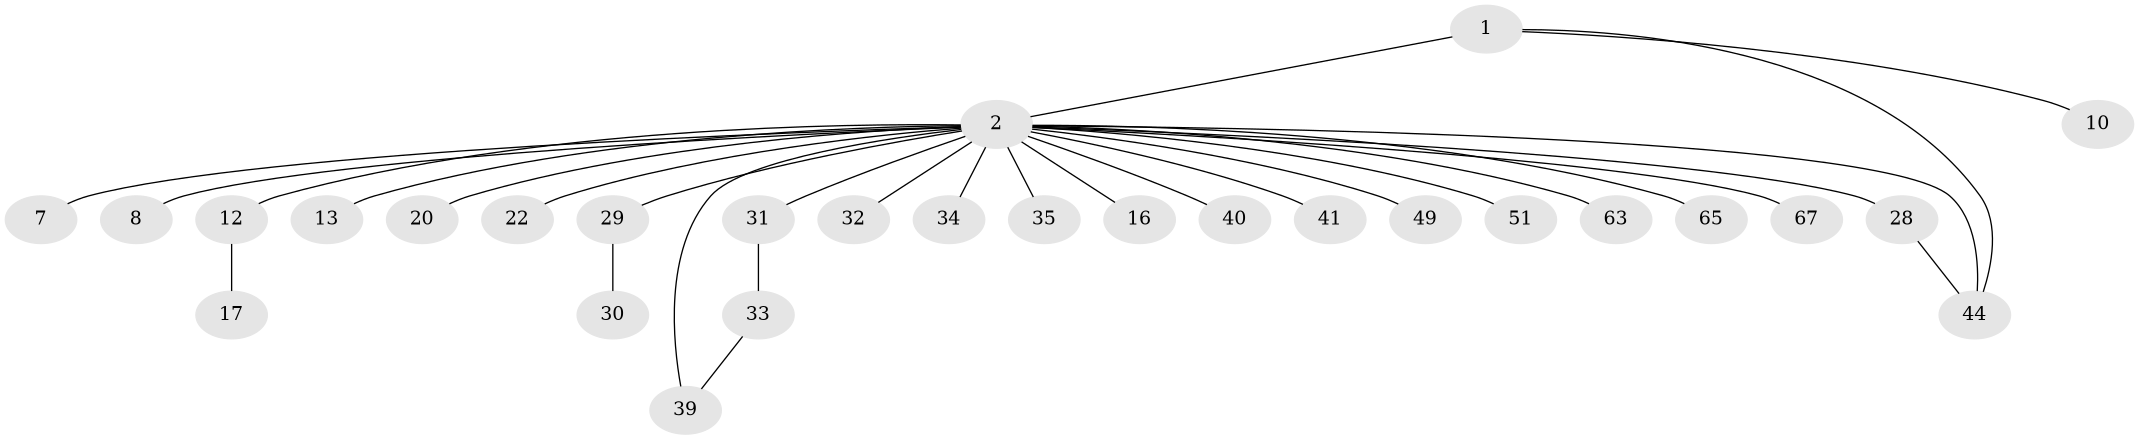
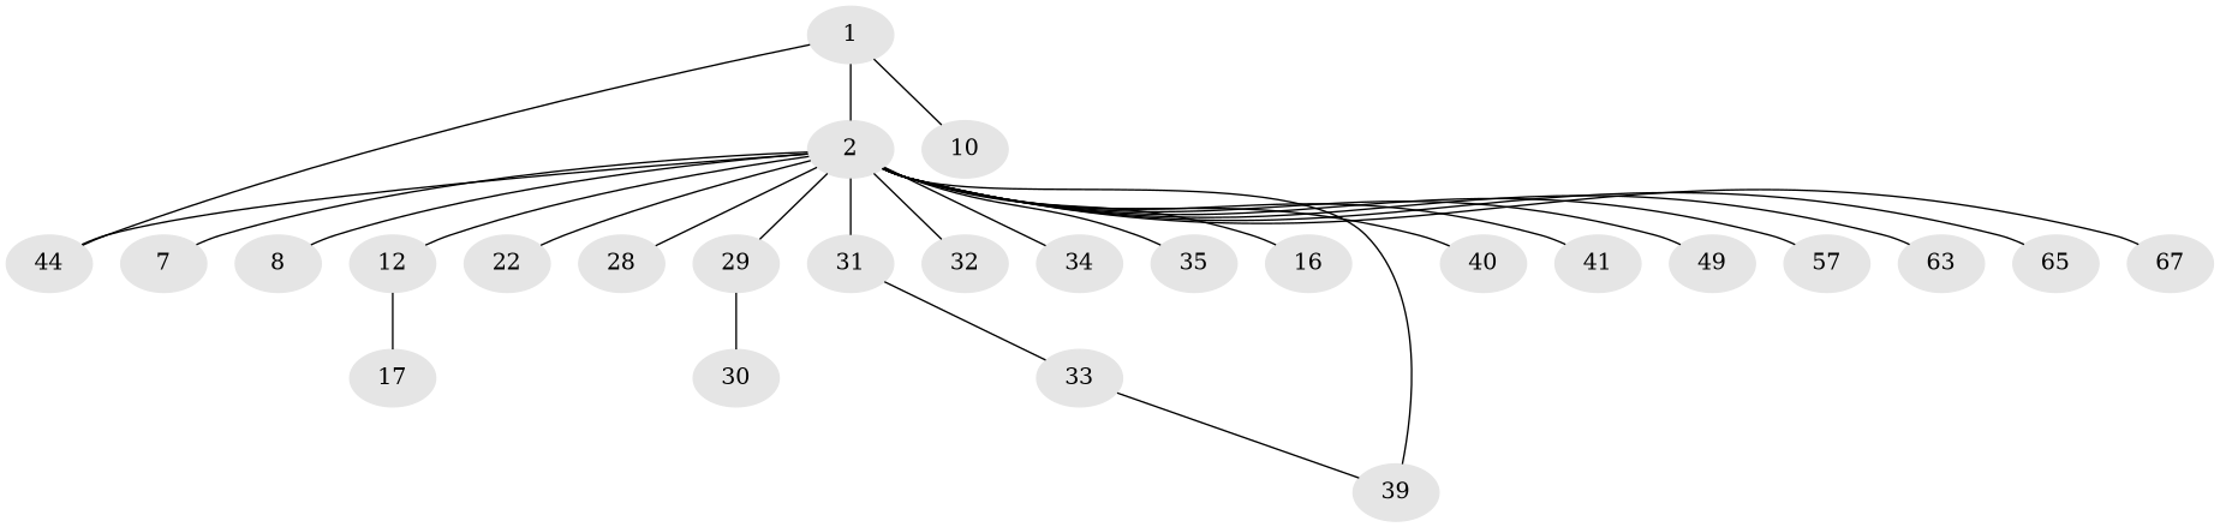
  graph {
    node [color=gray90 style=filled]
    2 [super="+11+38+21+5+46+53+3+4"]
    44 [super="+48"]
    7
    8
    12
-   13
-   20
    22
    28
    29
    31 [super="+37+70+42"]
    32
    34
    35 [super="+43"]
    n15 [label=16]
    39
    40
    41
    49
-   51
+   51 [label=57]
    63
    65
    67
    1
    10
    17 [super="+18"]
    30
    33
    2 -- 44 [weight=4]
    2 -- 7
    2 -- 8
    2 -- 12 [weight=2]
-   2 -- 13
-   2 -- 20
    2 -- 22
    2 -- 28 [weight=2]
    2 -- 29 [weight=4]
    2 -- 31 [weight=3]
    2 -- 32
    2 -- 34
    2 -- 35
    2 -- n15
    2 -- 39 [weight=2]
    2 -- 40
    2 -- 41
    2 -- 49
    2 -- 51
    2 -- 63
    2 -- 65 [weight=2]
    2 -- 67
    12 -- 17
-   28 -- 44
    29 -- 30
    31 -- 33
    1 -- 2 [weight=2]
    1 -- 44
    1 -- 10
    33 -- 39
  }
